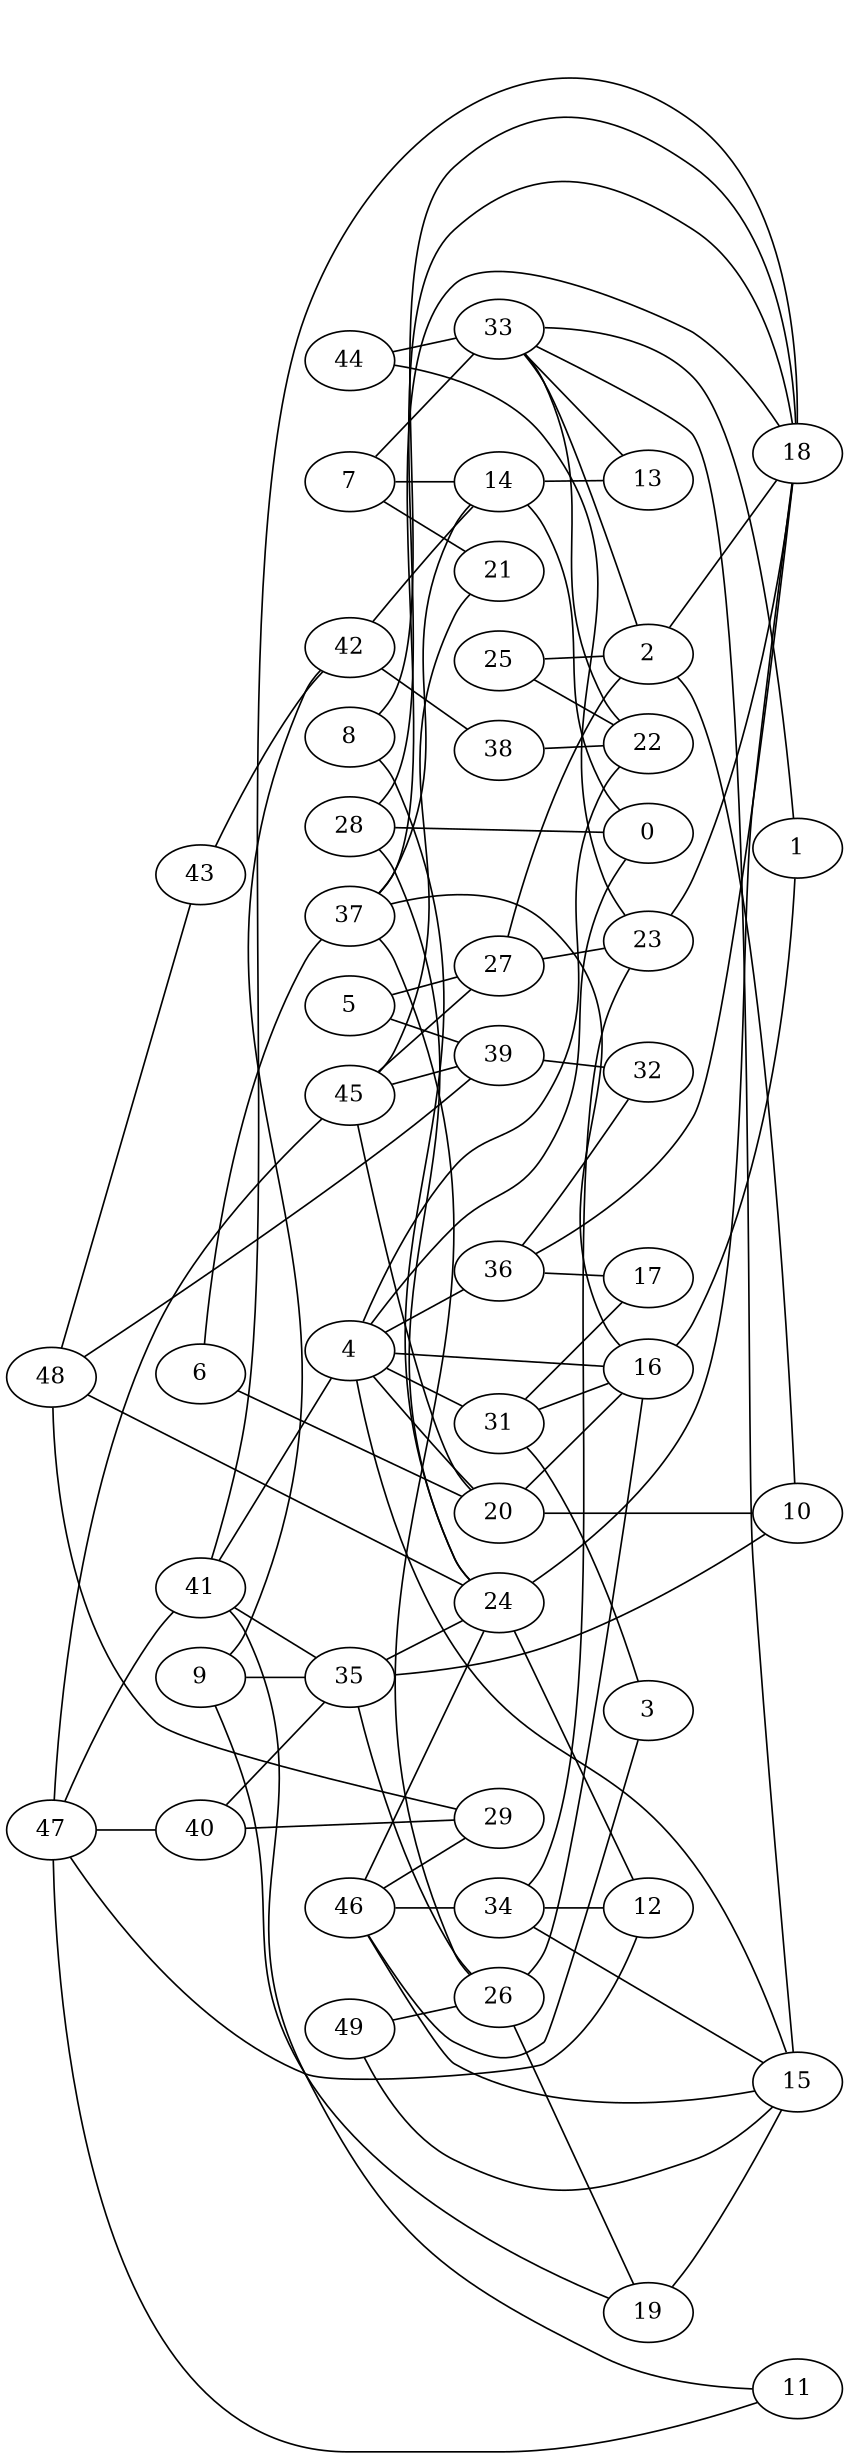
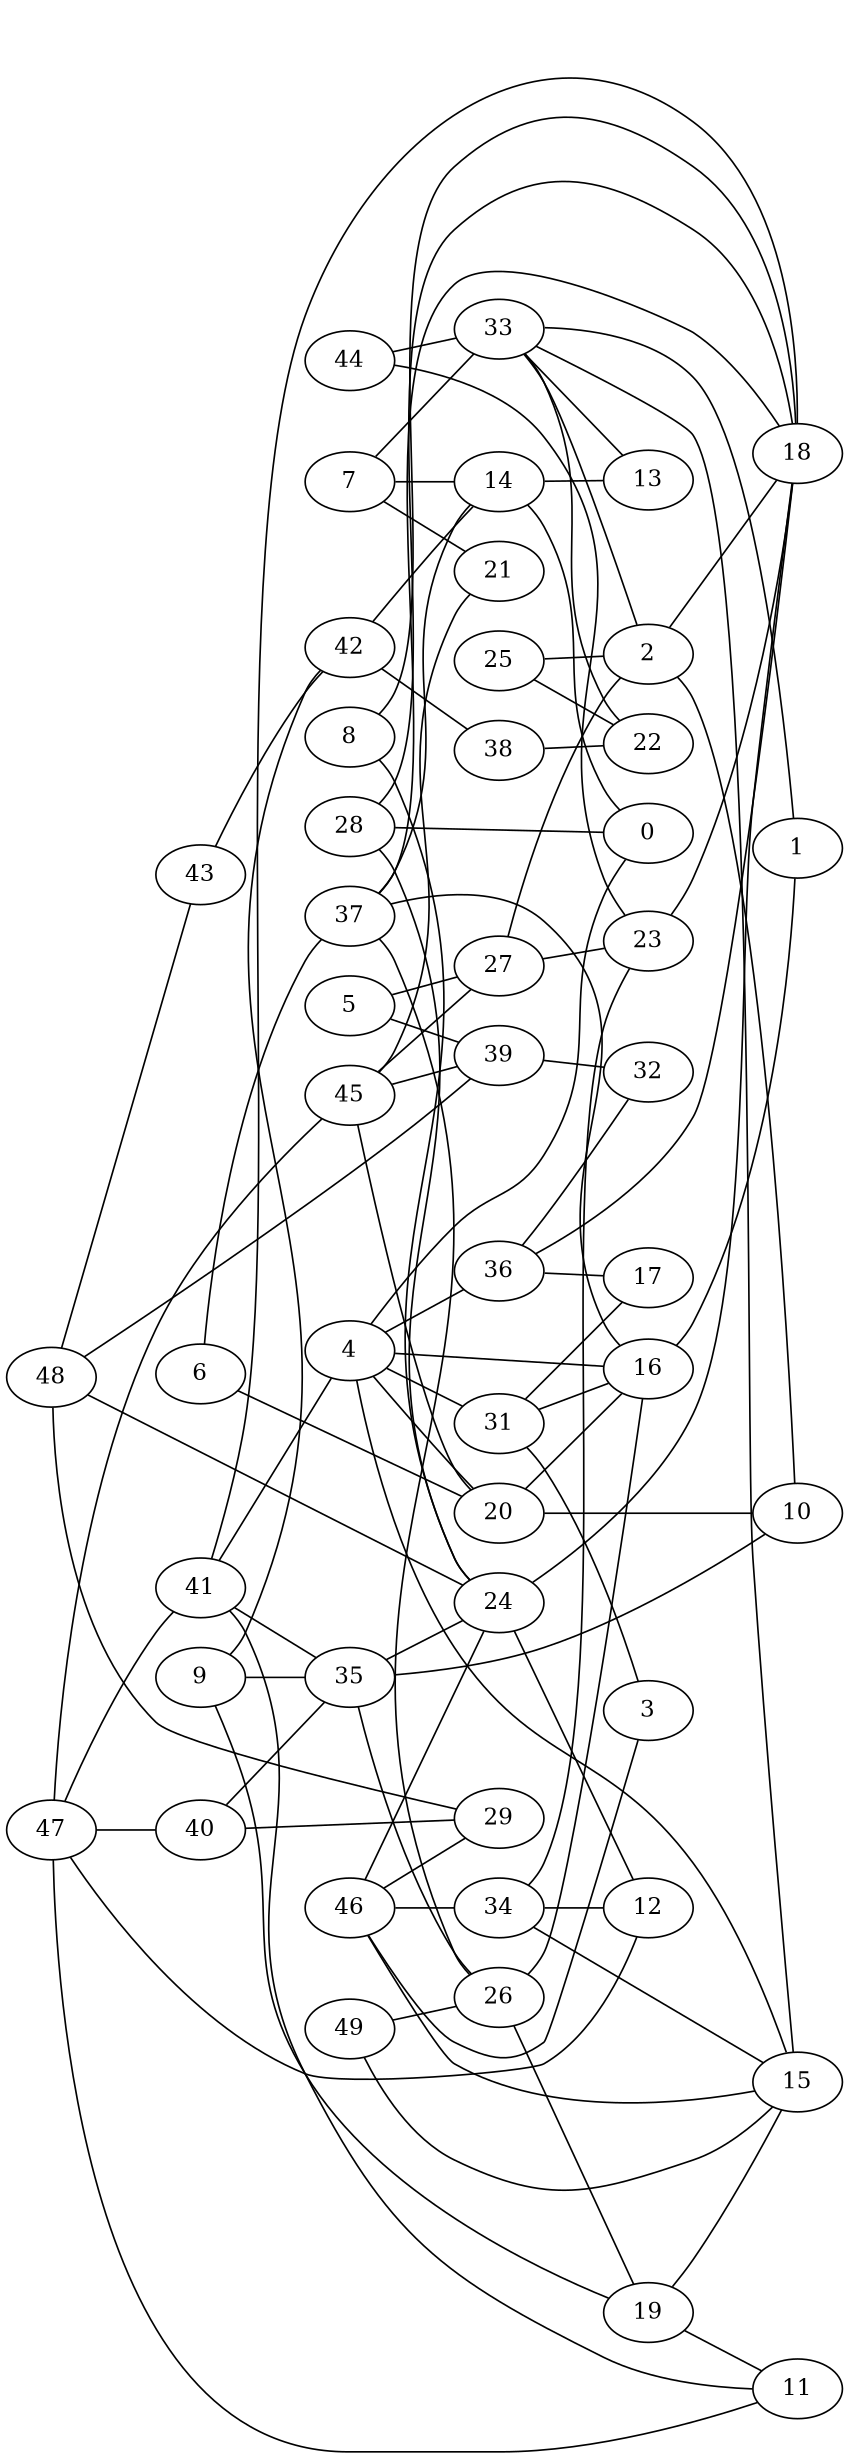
  digraph {
    rankdir=LR
    edge [color=black dir=none]
    31
    17
    16
    3
    1
    24
    18
    12
    26
    19
    15
    11
    6
    37
    20
    14
    10
    45
    21
    39
    27
    32
    23
    2
    44
    33
    13
    22
    0
    46
    34
    29
    5
    48
    43
    42
    38
    36
    8
    9
    35
    7
    41
    4
    28
    40
    47
    25
    49
    subgraph sub_1 {
      31
      17
      16
      3
      1
      24
      18
      12
      26
      19
      15
      11
      6
      37
      20
      14
      10
      45
      21
      39
      27
      32
      23
      2
      44
      33
      13
      22
      0
      46
      34
      29
      5
      48
      43
      42
      38
      36
      8
      9
      35
      7
      41
      4
      28
      40
      47
      25
      49
    }
    31 -> 17
    31 -> 16
    31 -> 3
    16 -> 1
    24 -> 18
    24 -> 12
    26 -> 16
    26 -> 19
    19 -> 15
+   19 -> 11
    6 -> 37
    6 -> 20
    37 -> 16
    37 -> 18
    37 -> 26
    37 -> 14
    20 -> 16
    20 -> 10
    14 -> 13
    14 -> 0
    45 -> 20
    45 -> 21
    45 -> 39
    45 -> 27
    39 -> 32
    27 -> 23
    27 -> 2
    23 -> 18
    2 -> 18
    2 -> 10
    44 -> 23
    44 -> 33
    33 -> 1
    33 -> 15
    33 -> 2
    33 -> 13
    33 -> 22
    46 -> 3
    46 -> 24
    46 -> 15
    46 -> 34
    46 -> 29
    34 -> 12
    34 -> 15
    34 -> 23
    5 -> 39
    5 -> 27
    48 -> 24
    48 -> 39
    48 -> 29
    48 -> 43
    43 -> 42
    42 -> 14
    42 -> 38
    38 -> 22
    36 -> 17
    36 -> 18
    36 -> 32
    8 -> 24
    8 -> 18
    9 -> 19
    9 -> 42
    9 -> 35
    35 -> 24
    35 -> 26
    35 -> 10
    7 -> 14
    7 -> 21
    7 -> 33
    41 -> 18
    41 -> 11
    41 -> 35
    41 -> 4
    4 -> 31
    4 -> 16
    4 -> 15
    4 -> 20
-   4 -> 22
    4 -> 0
    4 -> 36
    28 -> 24
    28 -> 18
    28 -> 0
    40 -> 29
    40 -> 35
    47 -> 12
    47 -> 11
    47 -> 45
    47 -> 41
    47 -> 40
    25 -> 2
    25 -> 22
    49 -> 26
    49 -> 15
  }
